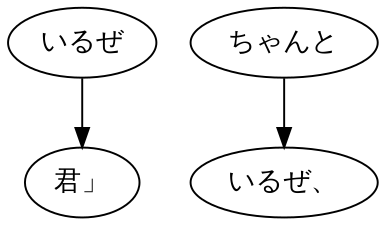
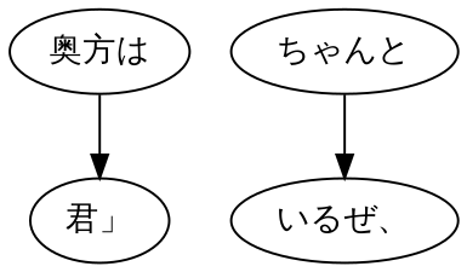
  digraph {
    fontname="PT Serif"
    node [fontname="PT Serif"]
    edge [fontname="PT Serif"]
-   n1 [label="いるぜ"]
+   n1 [label="奥方は"]
    n2 [label="君」"]
    n3 [label="ちゃんと"]
    n4 [label="いるぜ、"]
    n1 -> n2
    n3 -> n4
  }
